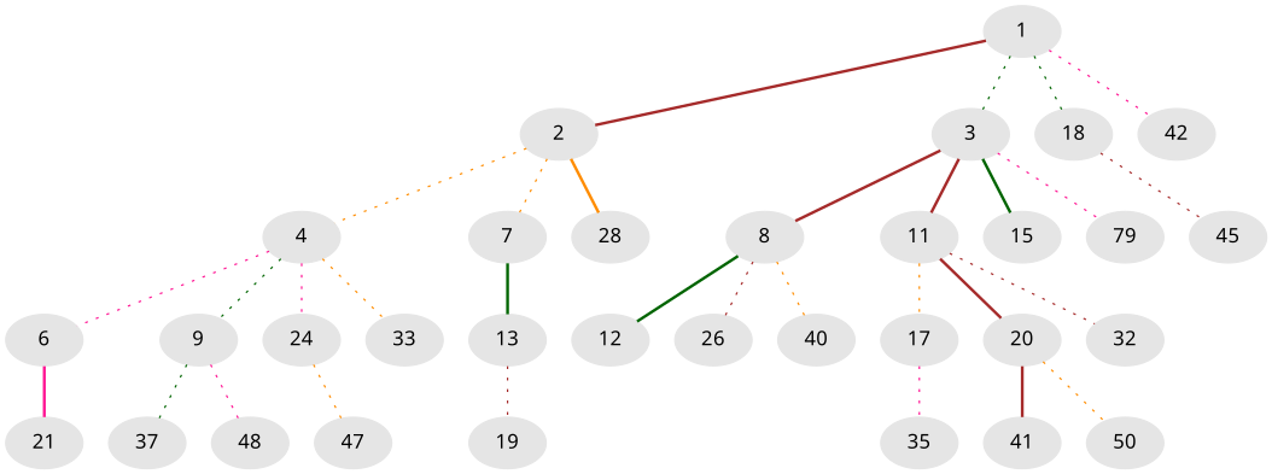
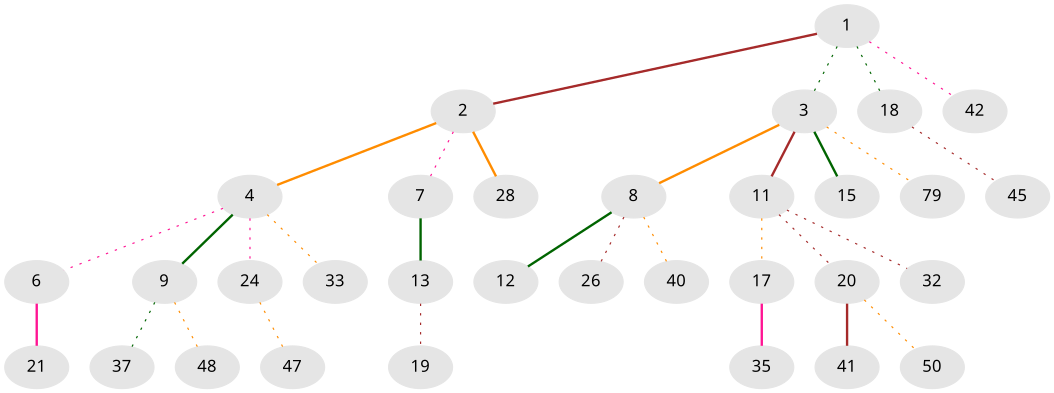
  graph {
    fontname="Noto Sans"
    node [color=gray90 fontname="Noto Sans" style=filled]
    edge [color=darkorange fontname="Noto Sans" style=dotted]
    1 [super="+34"]
    2 [super="+52"]
    3 [super="+46"]
    18
    42
    4 [super="+5"]
    7 [super="+14"]
    28
    8 [super="+10"]
    11 [super="+16"]
    15 [super="+22"]
    n12 [label=79 super="+49"]
    45 [super="+51"]
    6 [super="+36"]
    9 [super="+23"]
    24 [super="+38"]
    33
    13
    12 [super="+25"]
    26 [super="+31"]
    40
    17 [super="+43"]
    20 [super="+39"]
    32
    21 [super="+30"]
    37
    48
    47
    19 [super="+27"]
    35
    41
    50
    1 -- 2 [color=brown style=bold]
    1 -- 3 [color=darkgreen]
    1 -- 18 [color=darkgreen]
    1 -- 42 [color=deeppink]
-   2 -- 4
-   2 -- 7
+   2 -- 4 [style=bold]
+   2 -- 7 [color=deeppink]
    2 -- 28 [style=bold]
-   3 -- 8 [color=brown style=bold]
+   3 -- 8 [style=bold]
    3 -- 11 [color=brown style=bold]
    3 -- 15 [color=darkgreen style=bold]
-   3 -- n12 [color=deeppink]
+   3 -- n12
    18 -- 45 [color=brown]
    4 -- 6 [color=deeppink]
-   4 -- 9 [color=darkgreen]
+   4 -- 9 [color=darkgreen style=bold]
    4 -- 24 [color=deeppink]
    4 -- 33
    7 -- 13 [color=darkgreen style=bold]
    8 -- 12 [color=darkgreen style=bold]
    8 -- 26 [color=brown]
    8 -- 40
    11 -- 17
-   11 -- 20 [color=brown style=bold]
+   11 -- 20 [color=brown]
    11 -- 32 [color=brown]
    6 -- 21 [color=deeppink style=bold]
    9 -- 37 [color=darkgreen]
-   9 -- 48 [color=deeppink]
+   9 -- 48
    24 -- 47
    13 -- 19 [color=brown]
-   17 -- 35 [color=deeppink]
+   17 -- 35 [color=deeppink style=bold]
    20 -- 41 [color=brown style=bold]
    20 -- 50
  }
